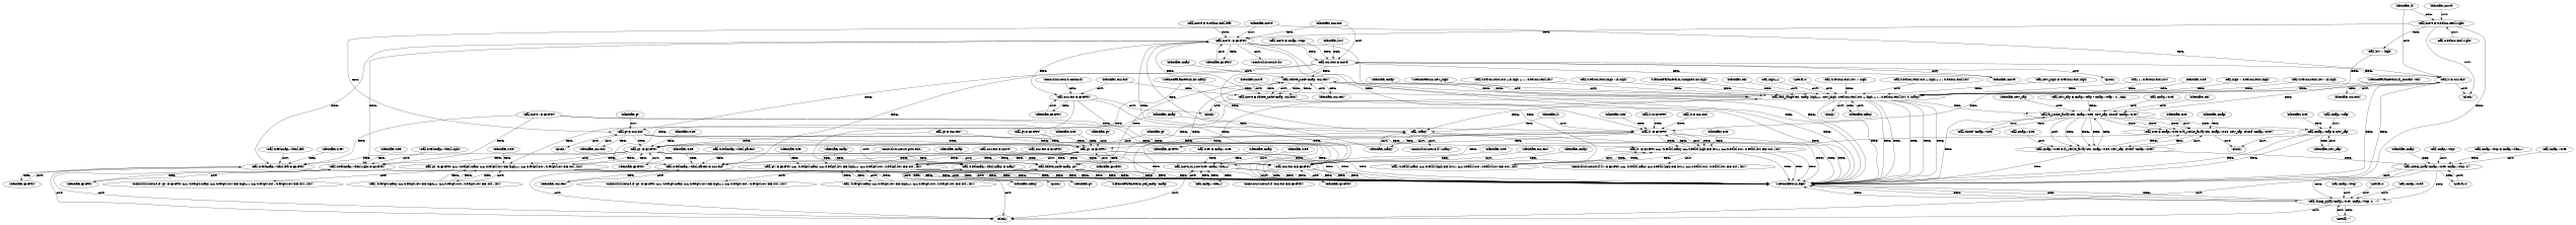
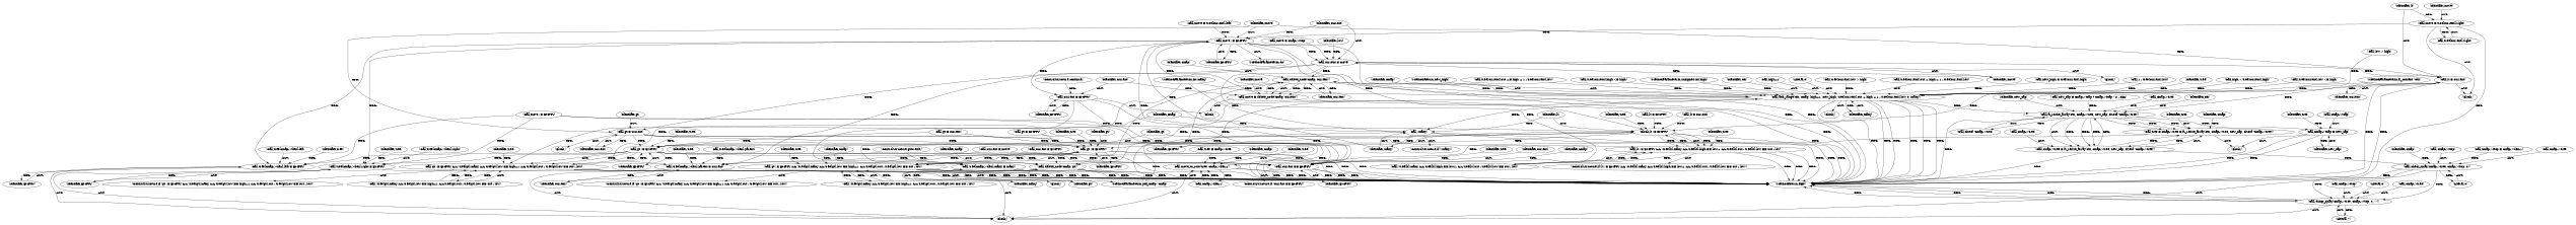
  digraph {
    n1 [label="(Call,move = tree[current].right)"]
    n2 [label="(Call,move != EMPTY)"]
    n3 [label="(MethodReturn,RET)"]
    n4 [label="(Block,)"]
    n5 [label="(Call,tree[current].right)"]
    n6 [label="(Call,current = move)"]
    n7 [label="(Call,tree[cmap->tlen].left = EMPTY)"]
    n8 [label="(Call,tree[cmap->tlen].right = EMPTY)"]
    n9 [label="(Call,current == EMPTY)"]
-   n10 [label="(Call,lt != EMPTY)"]
+   n10 [label="(Block,lt != EMPTY)"]
    n11 [label="(Call,current = EMPTY)"]
    n12 [label="(Identifier,EMPTY)"]
-   n13 [label="(ControlStructure,do)"]
+   n13 [label="(MethodParameterIn,do)"]
    n14 [label="(Call,dump_splay(cmap->tree, cmap->ttop, 0, \"\"))"]
    n15 [label="(Call,delete_node(cmap, current))"]
    n16 [label="(Call,gt = current)"]
    n17 [label="(Call,lt = current)"]
    n18 [label="(Call,tree[cmap->tlen].parent = current)"]
    n19 [label="(Identifier,move)"]
    n20 [label="(Block,)"]
    n21 [label="(Block,)"]
    n22 [label="(Identifier,EMPTY)"]
    n23 [label="(Identifier,EMPTY)"]
    n24 [label="(Identifier,EMPTY)"]
    n25 [label="(ControlStructure,if (current == EMPTY))"]
    n26 [label="(Call,gt != EMPTY)"]
    n27 [label="(Call,gt != EMPTY)"]
    n28 [label="(Call,lt != EMPTY && !tree[lt].many && tree[lt].high == low-1 && tree[lt].out - tree[lt].low == out - low)"]
    n29 [label="(Identifier,EMPTY)"]
    n30 [label="(Block,)"]
    n31 [label="(Identifier,EMPTY)"]
    n32 [label="(Call,move = delete_node(cmap, current))"]
    n33 [label="(Call,add_range(ctx, cmap, high+1, new_high, tree[current].out + high + 1 - tree[current].low, 0, many))"]
    n34 [label="(Call,delete_node(cmap, gt))"]
    n35 [label="(Identifier,current)"]
    n36 [label="(Block,)"]
    n37 [label="(Identifier,current)"]
    n38 [label="(Identifier,current)"]
    n39 [label="(Identifier,current)"]
    n40 [label="(Call,!many)"]
    n41 [label="(Call,fz_resize_array(ctx, cmap->tree, new_cap, sizeof *cmap->tree))"]
    n42 [label="(Block,)"]
    n43 [label="(Identifier,many)"]
    n44 [label="(Block,)"]
    n45 [label="(Identifier,gt)"]
    n46 [label="(Call,tree[cmap->tlen].many = many)"]
    n47 [label="(Identifier,many)"]
    n48 [label="(ControlStructure,if (!many))"]
    n49 [label="(Call,tree = cmap->tree = fz_resize_array(ctx, cmap->tree, new_cap, sizeof *cmap->tree))"]
    n50 [label="(Call,cmap->tree = fz_resize_array(ctx, cmap->tree, new_cap, sizeof *cmap->tree))"]
    n51 [label="(Call,cmap->tcap = new_cap)"]
    n52 [label="(Call,sizeof *cmap->tree)"]
    n53 [label="(Identifier,many)"]
    n54 [label="(Call,move_to_root(tree, cmap->tlen-1))"]
    n55 [label="(Block,)"]
    n56 [label="(Call,check_splay(cmap->tree, cmap->ttop, 0))"]
    n57 [label="(Identifier,new_cap)"]
    n58 [label="(Call,cmap->tlen-1)"]
    n59 [label="(Literal,0)"]
    n60 [label="(Literal,\"\")"]
    n61 [label="(Call,gt != EMPTY && !tree[gt].many && tree[gt].low == high+1 && tree[gt].out - tree[gt].low == out - low)"]
    n62 [label="(Identifier,EMPTY)"]
    n63 [label="(Call,gt != EMPTY && !tree[gt].many && tree[gt].low == high+1 && tree[gt].out - tree[gt].low == out - low)"]
    n64 [label="(Identifier,EMPTY)"]
    n65 [label="(Call,!tree[gt].many && tree[gt].low == high+1 && tree[gt].out - tree[gt].low == out - low)"]
    n66 [label="(ControlStructure,if (gt != EMPTY && !tree[gt].many && tree[gt].low == high+1 && tree[gt].out - tree[gt].low == out - low))"]
    n67 [label="(ControlStructure,if (gt != EMPTY && !tree[gt].many && tree[gt].low == high+1 && tree[gt].out - tree[gt].low == out - low))"]
    n68 [label="(Call,!tree[gt].many && tree[gt].low == high+1 && tree[gt].out - tree[gt].low == out - low)"]
    n69 [label="(Call,!tree[lt].many && tree[lt].high == low-1 && tree[lt].out - tree[lt].low == out - low)"]
    n70 [label="(ControlStructure,if (lt != EMPTY && !tree[lt].many && tree[lt].high == low-1 && tree[lt].out - tree[lt].low == out - low))"]
    n71 [label="(MethodReturn,new_high)"]
    n72 [label="(Call,move = cmap->ttop)"]
    n73 [label="(Identifier,tree)"]
    n74 [label="(Call,cmap->ttop)"]
    n75 [label="(Call,tree[current].out += high + 1 - tree[current].low)"]
    n76 [label="(Call,new_high = tree[current].high)"]
    n77 [label="(Call,1 - tree[current].low)"]
    n78 [label="(Identifier,tree)"]
    n79 [label="(Identifier,tree)"]
    n80 [label="(Identifier,new_cap)"]
    n81 [label="(Call,tree = cmap->tree)"]
    n82 [label="(MethodParameterIn,fz_context *ctx)"]
    n83 [label="(Call,tree[cmap->tlen].right)"]
    n84 [label="(Identifier,tree)"]
    n85 [label="(Call,cmap->tree)"]
    n86 [label="(Call,new_cap = cmap->tcap ? cmap->tcap * 2 : 256)"]
    n87 [label="(Identifier,tree)"]
    n88 [label="(Identifier,cmap)"]
    n89 [label="(Call,move = tree[current].left)"]
    n90 [label="(ControlStructure,goto exit;)"]
    n91 [label="(Call,high < tree[current].high)"]
    n92 [label="(Call,tree[cmap->tlen].parent)"]
    n93 [label="(Call,tree[current].low <= high)"]
    n94 [label="(Identifier,current)"]
    n95 [label="(Identifier,cmap)"]
    n96 [label="(Identifier,cmap)"]
    n97 [label="(Identifier,current)"]
    n98 [label="(Identifier,tree)"]
    n99 [label="(Identifier,move)"]
    n100 [label="(Identifier,cmap)"]
    n101 [label="(Identifier,cmap)"]
    n102 [label="(Identifier,move)"]
    n103 [label="(Identifier,tree)"]
    n104 [label="(Call,cmap->tree)"]
    n105 [label="(Identifier,ctx)"]
    n106 [label="(Identifier,cmap)"]
    n107 [label="(Call,low > high)"]
    n108 [label="(MethodParameterIn,pdf_cmap *cmap)"]
    n109 [label="(Identifier,tree)"]
    n110 [label="(Identifier,gt)"]
    n111 [label="(Identifier,cmap)"]
    n112 [label="(Identifier,tree)"]
    n113 [label="(Identifier,tree)"]
    n114 [label="(Identifier,tree)"]
    n115 [label="(Identifier,move)"]
    n116 [label="(Identifier,lt)"]
    n117 [label="(Call,lt = EMPTY)"]
    n118 [label="(Call,cmap->tcap)"]
    n119 [label="(Call,move != EMPTY)"]
    n120 [label="(Identifier,gt)"]
    n121 [label="(Call,tree[cmap->tlen].left)"]
    n122 [label="(Call,current = move)"]
    n123 [label="(Call,tree[current].high <= high)"]
    n124 [label="(Call,gt = EMPTY)"]
    n125 [label="(Call,cmap->ttop)"]
    n126 [label="(Literal,0)"]
    n127 [label="(MethodParameterIn,int many)"]
    n128 [label="(Call,cmap->ttop = cmap->tlen-1)"]
    n129 [label="(Identifier,tree)"]
    n130 [label="(ControlStructure,continue;)"]
    n131 [label="(Call,cmap->tree)"]
    n132 [label="(MethodParameterIn,unsigned int high)"]
    n133 [label="(Call,cmap->tree)"]
    n134 [label="(Call,current = EMPTY)"]
    n135 [label="(Identifier,ctx)"]
    n136 [label="(Call,high+1)"]
    n137 [label="(Literal,0)"]
    n138 [label="(Identifier,current)"]
    n139 [label="(Call,gt = current)"]
    n140 [label="(Identifier,tree)"]
    n141 [label="(Call,lt = current)"]
    n142 [label="(Identifier,gt)"]
    n143 [label="(Call,tree[current].low > high)"]
    n144 [label="(Identifier,low)"]
    n145 [label="(Identifier,cmap)"]
    n146 [label="(Identifier,tree)"]
    n147 [label="(Identifier,cmap)"]
    n148 [label="(Call,tree[current].out + high + 1 - tree[current].low)"]
    n149 [label="(Identifier,lt)"]
    n1 -> n2 [label="DDG: "]
-   n1 -> n3 [label="DDG: "]
+   n1 -> n3 [label="CFG: "]
    n1 -> n4 [label="AST: "]
-   n1 -> n107 [label="CFG: "]
+   n1 -> n5 [label="CFG: "]
    n2 -> n3 [label="DDG: "]
    n2 -> n3 [label="DDG: "]
    n2 -> n6 [label="DDG: "]
    n2 -> n7 [label="DDG: "]
    n2 -> n8 [label="DDG: "]
    n2 -> n9 [label="DDG: "]
    n2 -> n10 [label="DDG: "]
    n2 -> n11 [label="DDG: "]
    n2 -> n12 [label="CFG: "]
    n2 -> n13 [label="AST: "]
    n3 -> n14 [label="CFG: "]
    n5 -> n1 [label="AST: "]
    n6 -> n9 [label="DDG: "]
    n6 -> n15 [label="DDG: "]
    n6 -> n16 [label="DDG: "]
    n6 -> n17 [label="DDG: "]
    n6 -> n18 [label="DDG: "]
    n6 -> n19 [label="CFG: "]
    n6 -> n20 [label="AST: "]
-   n7 -> n3 [label="DDG: "]
    n7 -> n21 [label="AST: "]
    n7 -> n22 [label="CFG: "]
    n8 -> n3 [label="DDG: "]
    n8 -> n21 [label="AST: "]
    n8 -> n23 [label="CFG: "]
    n9 -> n3 [label="DDG: "]
    n9 -> n3 [label="DDG: "]
    n9 -> n3 [label="DDG: "]
    n9 -> n24 [label="CFG: "]
    n9 -> n25 [label="AST: "]
    n10 -> n3 [label="DDG: "]
    n10 -> n26 [label="DDG: "]
    n10 -> n27 [label="DDG: "]
    n10 -> n28 [label="AST: "]
    n10 -> n28 [label="DDG: "]
    n10 -> n28 [label="DDG: "]
    n10 -> n29 [label="CFG: "]
    n11 -> n3 [label="DDG: "]
    n11 -> n9 [label="DDG: "]
    n11 -> n18 [label="DDG: "]
    n11 -> n30 [label="AST: "]
    n11 -> n31 [label="CFG: "]
    n12 -> n2 [label="AST: "]
    n14 -> n3 [label="DDG: "]
    n14 -> n3 [label="DDG: "]
    n14 -> n3 [label="DDG: "]
    n14 -> n21 [label="AST: "]
    n14 -> n60 [label="CFG: "]
    n15 -> n3 [label="DDG: "]
    n15 -> n32 [label="AST: "]
    n15 -> n32 [label="DDG: "]
    n15 -> n32 [label="DDG: "]
    n15 -> n33 [label="DDG: "]
    n15 -> n34 [label="DDG: "]
    n15 -> n35 [label="CFG: "]
    n16 -> n3 [label="DDG: "]
    n16 -> n3 [label="DDG: "]
    n16 -> n26 [label="DDG: "]
    n16 -> n27 [label="DDG: "]
    n16 -> n36 [label="AST: "]
    n16 -> n37 [label="CFG: "]
    n17 -> n3 [label="DDG: "]
    n17 -> n3 [label="DDG: "]
    n17 -> n4 [label="AST: "]
    n17 -> n10 [label="DDG: "]
    n17 -> n38 [label="CFG: "]
    n18 -> n3 [label="DDG: "]
    n18 -> n21 [label="AST: "]
    n18 -> n39 [label="CFG: "]
    n19 -> n6 [label="AST: "]
    n22 -> n7 [label="AST: "]
    n23 -> n8 [label="AST: "]
    n24 -> n9 [label="AST: "]
    n26 -> n3 [label="DDG: "]
    n26 -> n3 [label="DDG: "]
    n26 -> n34 [label="DDG: "]
    n26 -> n61 [label="AST: "]
    n26 -> n61 [label="DDG: "]
    n26 -> n61 [label="DDG: "]
    n26 -> n62 [label="CFG: "]
    n27 -> n3 [label="DDG: "]
    n27 -> n3 [label="DDG: "]
    n27 -> n7 [label="DDG: "]
    n27 -> n8 [label="DDG: "]
    n27 -> n9 [label="DDG: "]
    n27 -> n63 [label="AST: "]
    n27 -> n63 [label="DDG: "]
    n27 -> n63 [label="DDG: "]
    n27 -> n64 [label="CFG: "]
    n28 -> n3 [label="DDG: "]
    n28 -> n3 [label="DDG: "]
    n28 -> n3 [label="DDG: "]
    n28 -> n10 [label="CFG: "]
    n28 -> n69 [label="CFG: "]
    n28 -> n70 [label="AST: "]
    n29 -> n10 [label="AST: "]
    n31 -> n11 [label="AST: "]
    n32 -> n2 [label="DDG: "]
    n32 -> n3 [label="DDG: "]
    n32 -> n15 [label="CFG: "]
    n32 -> n30 [label="AST: "]
    n33 -> n3 [label="DDG: "]
    n33 -> n3 [label="DDG: "]
    n33 -> n3 [label="DDG: "]
    n33 -> n3 [label="DDG: "]
    n33 -> n3 [label="DDG: "]
    n33 -> n3 [label="DDG: "]
    n33 -> n15 [label="DDG: "]
    n33 -> n34 [label="DDG: "]
    n33 -> n40 [label="DDG: "]
    n33 -> n41 [label="DDG: "]
    n33 -> n42 [label="AST: "]
    n33 -> n43 [label="CFG: "]
    n34 -> n3 [label="DDG: "]
    n34 -> n3 [label="DDG: "]
    n34 -> n3 [label="DDG: "]
    n34 -> n44 [label="AST: "]
    n34 -> n45 [label="CFG: "]
    n35 -> n15 [label="AST: "]
    n37 -> n16 [label="AST: "]
    n38 -> n17 [label="AST: "]
    n39 -> n18 [label="AST: "]
    n40 -> n3 [label="DDG: "]
    n40 -> n3 [label="DDG: "]
-   n40 -> n46 [label="AST: "]
+   n40 -> n46 [label="DDG: "]
    n40 -> n47 [label="CFG: "]
    n40 -> n48 [label="AST: "]
    n41 -> n3 [label="DDG: "]
    n41 -> n49 [label="DDG: "]
    n41 -> n49 [label="DDG: "]
    n41 -> n49 [label="DDG: "]
    n41 -> n50 [label="AST: "]
    n41 -> n50 [label="DDG: "]
    n41 -> n50 [label="DDG: "]
    n41 -> n50 [label="DDG: "]
    n41 -> n51 [label="DDG: "]
    n41 -> n52 [label="CFG: "]
    n43 -> n33 [label="AST: "]
    n45 -> n34 [label="AST: "]
    n46 -> n3 [label="DDG: "]
    n46 -> n3 [label="DDG: "]
    n46 -> n21 [label="AST: "]
    n46 -> n53 [label="CFG: "]
    n47 -> n2 [label="CFG: "]
    n47 -> n40 [label="AST: "]
    n49 -> n50 [label="CFG: "]
    n49 -> n54 [label="DDG: "]
    n49 -> n55 [label="AST: "]
    n50 -> n3 [label="DDG: "]
    n50 -> n41 [label="CFG: "]
    n50 -> n49 [label="AST: "]
    n50 -> n49 [label="DDG: "]
    n50 -> n56 [label="DDG: "]
    n51 -> n3 [label="DDG: "]
    n51 -> n3 [label="DDG: "]
    n51 -> n55 [label="AST: "]
    n51 -> n57 [label="CFG: "]
    n52 -> n41 [label="AST: "]
    n53 -> n46 [label="AST: "]
    n54 -> n3 [label="DDG: "]
    n54 -> n3 [label="DDG: "]
    n54 -> n21 [label="AST: "]
    n54 -> n58 [label="CFG: "]
-   n56 -> n3 [label="AST: "]
+   n56 -> n3 [label="DDG: "]
    n56 -> n14 [label="DDG: "]
    n56 -> n14 [label="DDG: "]
    n56 -> n21 [label="AST: "]
    n56 -> n59 [label="CFG: "]
    n57 -> n51 [label="AST: "]
    n58 -> n54 [label="AST: "]
    n58 -> n54 [label="DDG: "]
    n58 -> n54 [label="DDG: "]
    n59 -> n56 [label="AST: "]
    n60 -> n14 [label="AST: "]
    n61 -> n3 [label="DDG: "]
    n61 -> n3 [label="DDG: "]
    n61 -> n3 [label="DDG: "]
    n61 -> n26 [label="CFG: "]
    n61 -> n65 [label="CFG: "]
    n61 -> n66 [label="AST: "]
    n62 -> n26 [label="AST: "]
    n63 -> n3 [label="DDG: "]
    n63 -> n3 [label="DDG: "]
    n63 -> n3 [label="DDG: "]
    n63 -> n27 [label="CFG: "]
    n63 -> n67 [label="AST: "]
    n63 -> n68 [label="CFG: "]
    n64 -> n27 [label="AST: "]
    n65 -> n61 [label="AST: "]
    n65 -> n61 [label="DDG: "]
    n65 -> n61 [label="DDG: "]
    n68 -> n63 [label="AST: "]
    n68 -> n63 [label="DDG: "]
    n68 -> n63 [label="DDG: "]
    n69 -> n28 [label="AST: "]
    n69 -> n28 [label="DDG: "]
    n69 -> n28 [label="DDG: "]
    n71 -> n33 [label="AST: "]
    n72 -> n6 [label="DDG: "]
    n73 -> n26 [label="CFG: "]
    n74 -> n14 [label="AST: "]
    n75 -> n33 [label="DDG: "]
    n76 -> n33 [label="DDG: "]
    n77 -> n33 [label="DDG: "]
    n77 -> n33 [label="DDG: "]
    n78 -> n8 [label="CFG: "]
    n79 -> n33 [label="CFG: "]
    n80 -> n41 [label="AST: "]
    n81 -> n54 [label="DDG: "]
    n82 -> n33 [label="DDG: "]
    n82 -> n41 [label="DDG: "]
    n83 -> n8 [label="AST: "]
    n84 -> n28 [label="CFG: "]
    n85 -> n56 [label="AST: "]
    n86 -> n41 [label="DDG: "]
    n87 -> n18 [label="CFG: "]
    n88 -> n49 [label="CFG: "]
    n89 -> n2 [label="DDG: "]
    n90 -> n34 [label="CFG: "]
    n90 -> n61 [label="CFG: "]
    n91 -> n33 [label="DDG: "]
    n92 -> n18 [label="CFG: "]
    n93 -> n33 [label="DDG: "]
    n94 -> n2 [label="CFG: "]
    n94 -> n6 [label="AST: "]
    n95 -> n33 [label="AST: "]
    n96 -> n56 [label="CFG: "]
    n97 -> n11 [label="AST: "]
    n97 -> n32 [label="CFG: "]
    n98 -> n10 [label="CFG: "]
    n99 -> n2 [label="AST: "]
    n99 -> n16 [label="CFG: "]
    n99 -> n17 [label="CFG: "]
    n100 -> n46 [label="CFG: "]
    n101 -> n15 [label="AST: "]
    n102 -> n1 [label="AST: "]
    n103 -> n49 [label="AST: "]
    n104 -> n41 [label="AST: "]
    n105 -> n41 [label="AST: "]
    n106 -> n54 [label="CFG: "]
    n107 -> n33 [label="DDG: "]
    n108 -> n15 [label="DDG: "]
    n108 -> n33 [label="DDG: "]
-   n108 -> n34 [label="DDG: "]
+   n34 -> n108 [label="DDG: "]
    n109 -> n54 [label="AST: "]
    n110 -> n16 [label="AST: "]
    n111 -> n40 [label="CFG: "]
    n111 -> n63 [label="CFG: "]
    n112 -> n9 [label="CFG: "]
    n113 -> n51 [label="CFG: "]
    n114 -> n61 [label="CFG: "]
    n115 -> n32 [label="AST: "]
    n116 -> n1 [label="CFG: "]
    n116 -> n17 [label="AST: "]
    n117 -> n10 [label="DDG: "]
    n118 -> n51 [label="AST: "]
    n119 -> n7 [label="DDG: "]
    n119 -> n8 [label="DDG: "]
    n119 -> n9 [label="DDG: "]
    n119 -> n10 [label="DDG: "]
    n120 -> n27 [label="AST: "]
    n120 -> n28 [label="CFG: "]
    n121 -> n7 [label="AST: "]
    n122 -> n9 [label="DDG: "]
    n122 -> n18 [label="DDG: "]
    n123 -> n33 [label="DDG: "]
    n124 -> n26 [label="DDG: "]
    n124 -> n27 [label="DDG: "]
    n125 -> n56 [label="AST: "]
    n126 -> n14 [label="AST: "]
    n127 -> n33 [label="DDG: "]
-   n127 -> n40 [label="DDG: "]
+   n127 -> n40 [label="CFG: "]
    n127 -> n46 [label="DDG: "]
    n128 -> n56 [label="DDG: "]
    n129 -> n27 [label="CFG: "]
    n130 -> n11 [label="CFG: "]
    n131 -> n14 [label="AST: "]
    n132 -> n33 [label="DDG: "]
    n133 -> n50 [label="AST: "]
    n134 -> n9 [label="DDG: "]
    n134 -> n18 [label="DDG: "]
    n135 -> n33 [label="AST: "]
    n136 -> n33 [label="AST: "]
    n137 -> n33 [label="AST: "]
    n138 -> n9 [label="AST: "]
    n139 -> n26 [label="DDG: "]
    n139 -> n27 [label="DDG: "]
    n140 -> n7 [label="CFG: "]
    n141 -> n10 [label="DDG: "]
    n142 -> n26 [label="AST: "]
    n143 -> n33 [label="DDG: "]
    n144 -> n6 [label="CFG: "]
    n145 -> n34 [label="AST: "]
    n146 -> n63 [label="CFG: "]
    n147 -> n9 [label="CFG: "]
    n148 -> n33 [label="AST: "]
    n149 -> n10 [label="AST: "]
    n149 -> n40 [label="CFG: "]
  }
